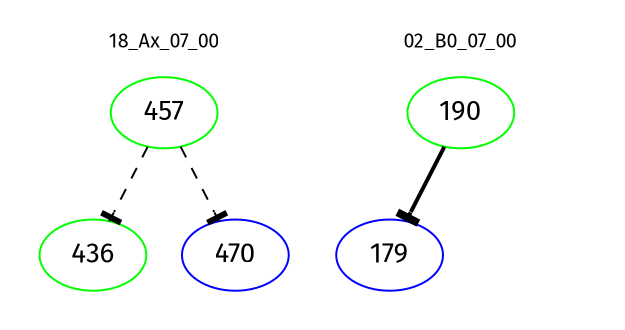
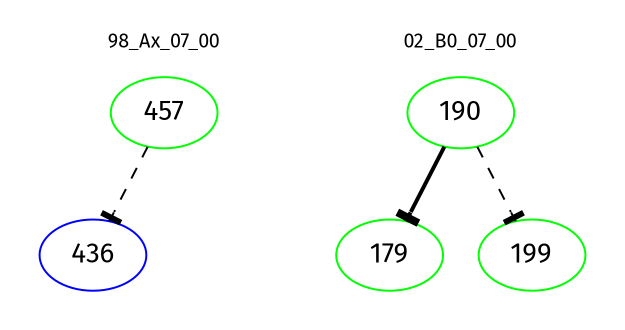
  digraph {
    fontname="Fira Sans"
    node [color=green fontname="Fira Sans"]
    edge [arrowhead=tee color=black fontname="Fira Sans" style=dashed]
    n1 [label=457]
-   n2 [label=436]
-   n3 [color=blue label=470]
+   n2 [color=blue label=436]
    n4 [label=190]
-   n5 [color=blue label=179]
+   n5 [label=179]
+   n6 [label=199]
    subgraph cluster_1 {
      color=white
      fontsize=10
-     label="18_Ax_07_00"
+     label="98_Ax_07_00"
      n1
      n2
-     n3
    }
    subgraph cluster_2 {
      color=white
      fontsize=10
      label="02_B0_07_00"
      n4
      n5
+     n6
    }
    n1 -> n2
-   n1 -> n3
    n4 -> n5 [style=bold]
+   n4 -> n6
  }
